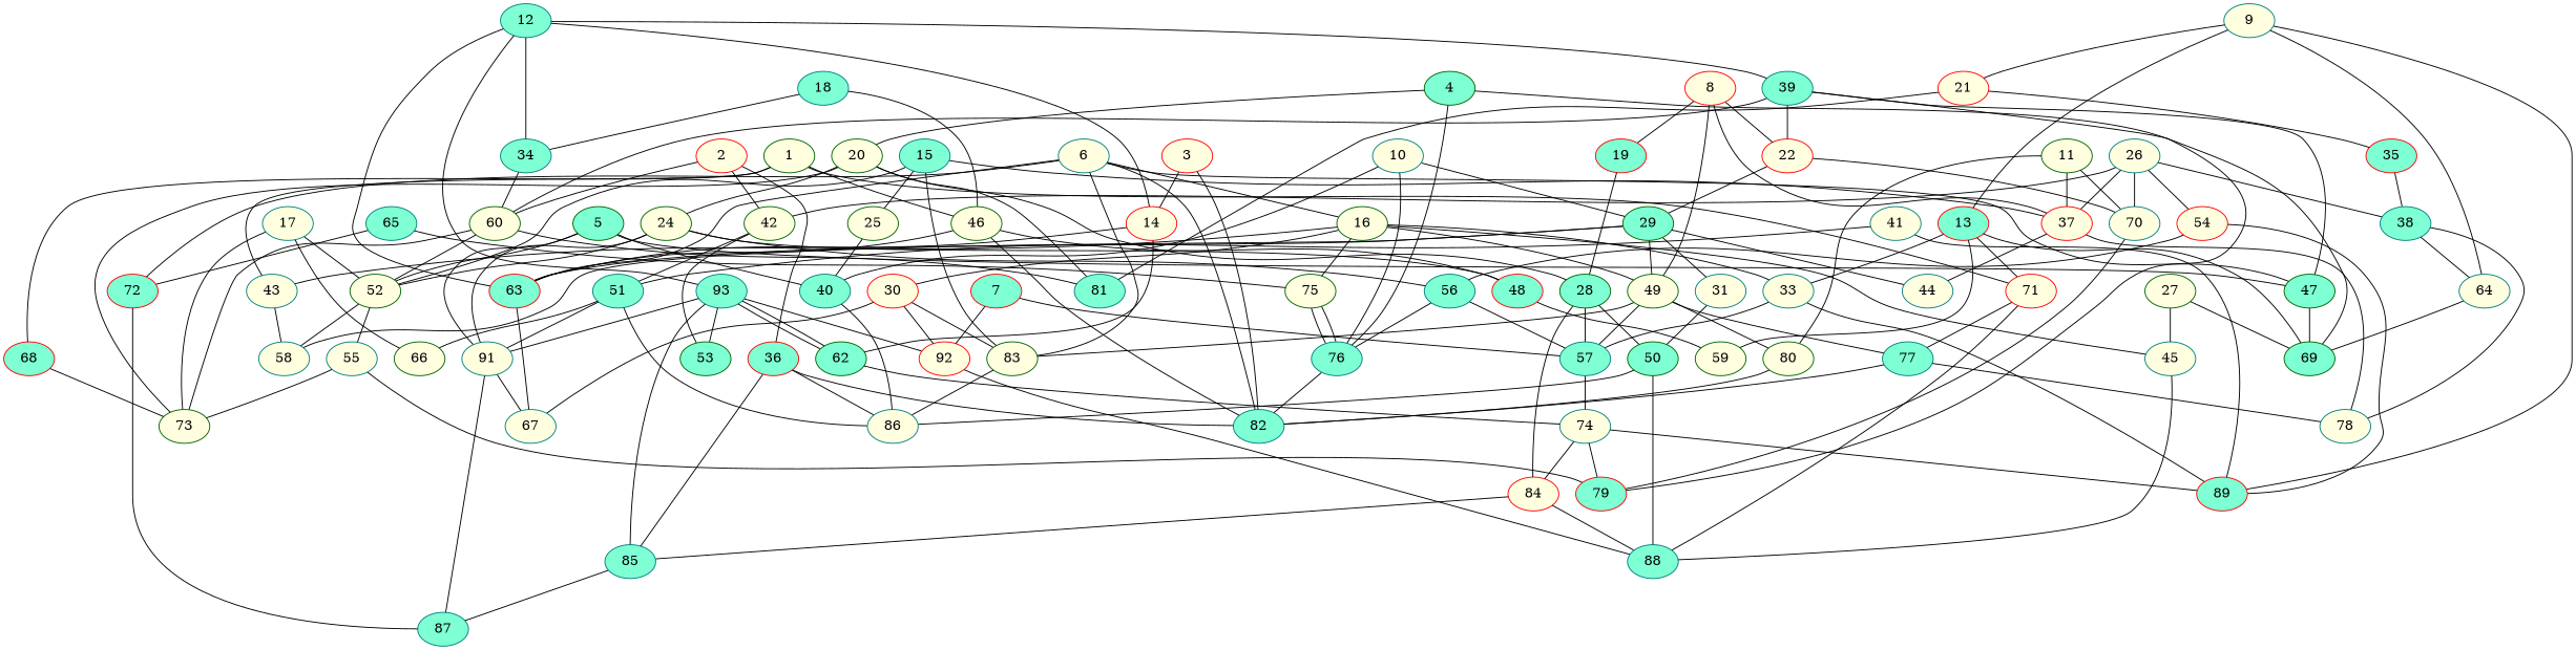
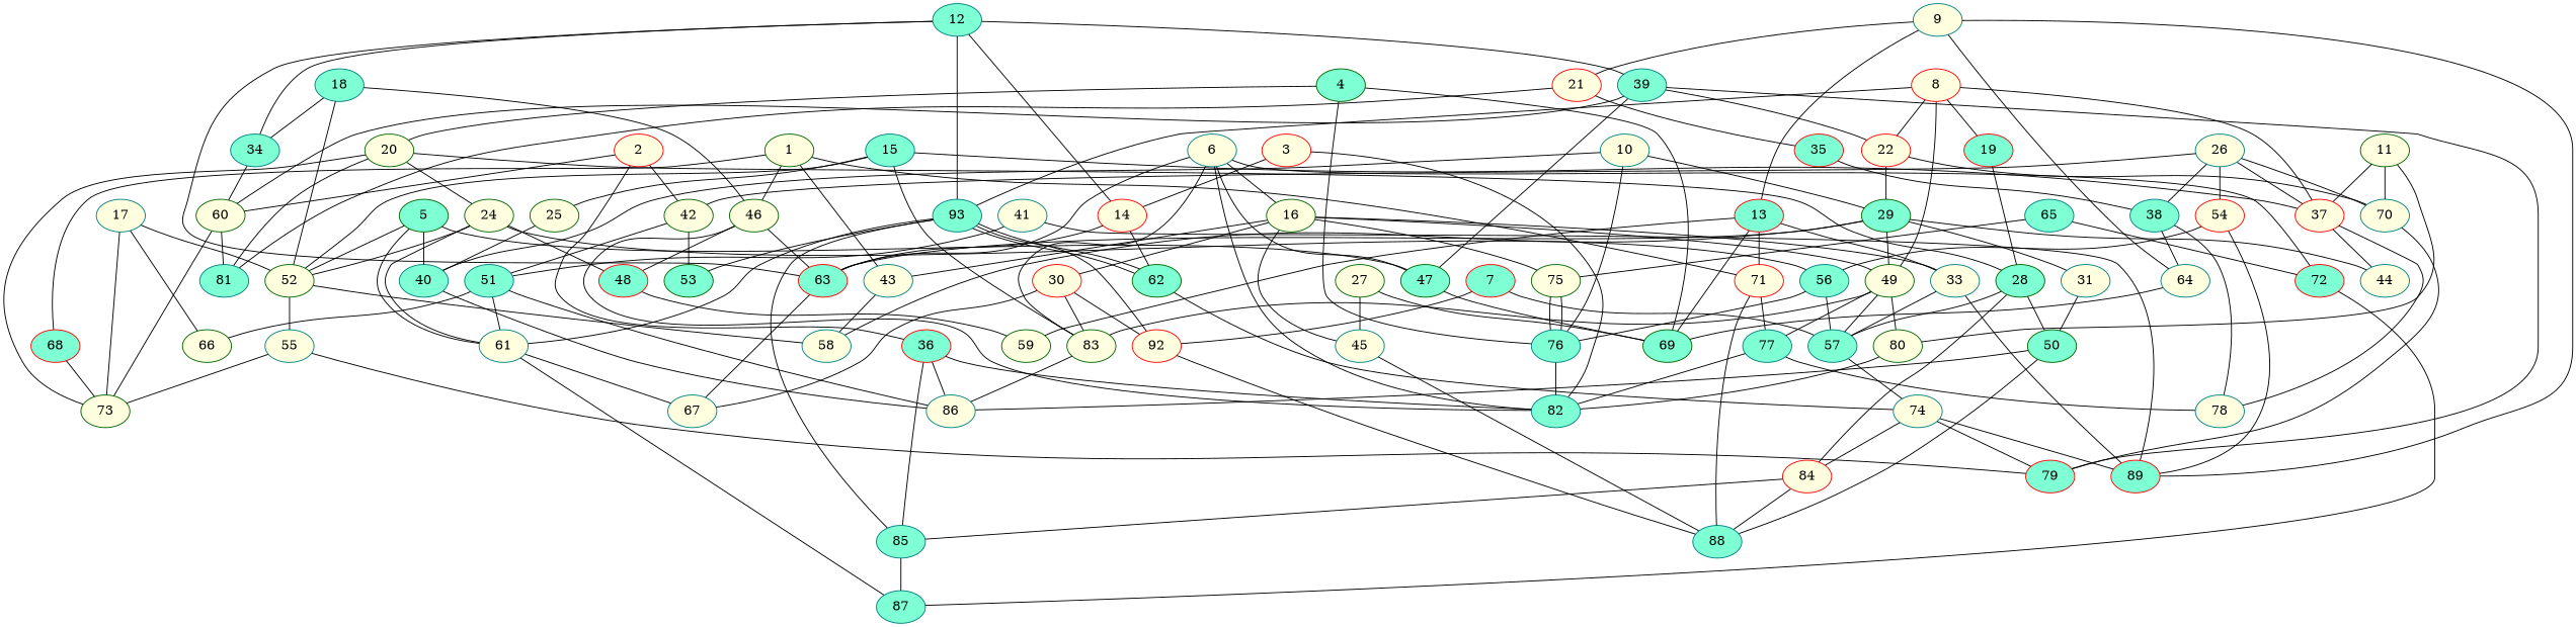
  graph {
    node [color=teal fillcolor=lightyellow style=filled]
    1 [color=darkgreen]
    43
    68 [color=red fillcolor=aquamarine]
    71 [color=red]
    46 [color=darkgreen]
    14 [color=red]
    63 [color=red fillcolor=aquamarine]
    62 [color=darkgreen fillcolor=aquamarine]
    58
    73 [color=darkgreen]
    88 [fillcolor=aquamarine]
    77 [fillcolor=aquamarine]
    2 [color=red]
    36 [color=red fillcolor=aquamarine]
    42 [color=darkgreen]
    60 [color=darkgreen]
    82 [fillcolor=aquamarine]
    85 [fillcolor=aquamarine]
    86
    53 [color=darkgreen fillcolor=aquamarine]
    51 [fillcolor=aquamarine]
    81 [fillcolor=aquamarine]
    3 [color=red]
    4 [color=darkgreen fillcolor=aquamarine]
    20 [color=darkgreen]
    69 [color=darkgreen fillcolor=aquamarine]
    76 [fillcolor=aquamarine]
    28 [color=darkgreen fillcolor=aquamarine]
    24 [color=darkgreen]
    5 [color=darkgreen fillcolor=aquamarine]
    40 [fillcolor=aquamarine]
    47 [color=darkgreen fillcolor=aquamarine]
    52 [color=darkgreen]
-   61 [label=91]
+   61
    55
    67
    87 [fillcolor=aquamarine]
    6
    16 [color=darkgreen]
    72 [color=red fillcolor=aquamarine]
    83 [color=darkgreen]
    49 [color=darkgreen]
    33
    30 [color=red]
    45
    75 [color=darkgreen]
    7 [color=red fillcolor=aquamarine]
    n48 [color=red label=92]
    57 [fillcolor=aquamarine]
    22 [color=red]
    29 [color=darkgreen fillcolor=aquamarine]
    70
    74
    8 [color=red]
    19 [color=red fillcolor=aquamarine]
    n56 [fillcolor=aquamarine label=93]
    37 [color=red]
    44
    78
    80 [color=darkgreen]
    13 [color=red fillcolor=aquamarine]
    9
    21 [color=red]
    64
    89 [color=red fillcolor=aquamarine]
    59 [color=darkgreen]
    35 [color=red fillcolor=aquamarine]
    10
    31
    11 [color=darkgreen]
    79 [color=red fillcolor=aquamarine]
    12 [fillcolor=aquamarine]
    34 [fillcolor=aquamarine]
    39 [fillcolor=aquamarine]
    15 [fillcolor=aquamarine]
    25 [color=darkgreen]
    17
    66 [color=darkgreen]
    18 [fillcolor=aquamarine]
    48 [color=red fillcolor=aquamarine]
    50 [color=darkgreen fillcolor=aquamarine]
    84 [color=red]
    56 [fillcolor=aquamarine]
    38 [fillcolor=aquamarine]
    26
    54 [color=red]
    27 [color=darkgreen]
    41
    65 [fillcolor=aquamarine]
    1 -- 43
    1 -- 68
    1 -- 71
    1 -- 46
    43 -- 58
    68 -- 73
    71 -- 88
    71 -- 77
    46 -- 63
    46 -- 82
    46 -- 48
    14 -- 63
    14 -- 62
    63 -- 67
    62 -- 74
    77 -- 82
    77 -- 78
    2 -- 36
    2 -- 42
    2 -- 60
    36 -- 82
    36 -- 85
    36 -- 86
    42 -- 53
    42 -- 51
    60 -- 73
    60 -- 81
    85 -- 87
    51 -- 86
    51 -- 61
    51 -- 66
    3 -- 14
    3 -- 82
    4 -- 20
    4 -- 69
    4 -- 76
    20 -- 73
    20 -- 81
    20 -- 28
    20 -- 24
    76 -- 82
    28 -- 57
    28 -- 50
    28 -- 84
    24 -- 52
    24 -- 61
    24 -- 48
    24 -- 56
    5 -- 40
    5 -- 47
    5 -- 52
    5 -- 61
    40 -- 86
    47 -- 69
    52 -- 58
    52 -- 55
    61 -- 67
    61 -- 87
    55 -- 73
    55 -- 79
    6 -- 63
    6 -- 82
    6 -- 47
    6 -- 16
    6 -- 72
    6 -- 83
    16 -- 43
    16 -- 49
    16 -- 33
    16 -- 30
    16 -- 45
    16 -- 75
    72 -- 87
    83 -- 86
    49 -- 77
    49 -- 83
    49 -- 57
    49 -- 80
    33 -- 57
    33 -- 89
    30 -- 67
    30 -- 83
    30 -- n48
    45 -- 88
    75 -- 76
    75 -- 76
    7 -- n48
    7 -- 57
    n48 -- 88
    57 -- 74
    22 -- 29
    22 -- 70
    29 -- 63
    29 -- 58
    29 -- 49
    29 -- 44
    29 -- 31
    70 -- 79
    74 -- 89
    74 -- 79
    74 -- 84
    8 -- 49
    8 -- 22
    8 -- 19
+   8 -- n56
    8 -- 37
    19 -- 28
    n56 -- 62
    n56 -- 62
    n56 -- 85
    n56 -- 53
    n56 -- 61
    n56 -- n48
    37 -- 44
    37 -- 78
    80 -- 82
    13 -- 71
    13 -- 69
    13 -- 33
    13 -- 59
    9 -- 13
    9 -- 21
    9 -- 64
    9 -- 89
    21 -- 81
    21 -- 35
    64 -- 69
    35 -- 38
    10 -- 76
    10 -- 40
    10 -- 29
    31 -- 50
    11 -- 70
    11 -- 37
    11 -- 80
    12 -- 14
    12 -- 63
    12 -- n56
    12 -- 34
    12 -- 39
    34 -- 60
    39 -- 60
    39 -- 47
    39 -- 22
    39 -- 79
    15 -- 52
    15 -- 83
    15 -- 37
    15 -- 25
    25 -- 40
    17 -- 73
    17 -- 52
    17 -- 66
    18 -- 46
-   60 -- 52
+   18 -- 52
    18 -- 34
    48 -- 59
    50 -- 88
    50 -- 86
    84 -- 88
    84 -- 85
    56 -- 76
    56 -- 57
    38 -- 78
    38 -- 64
    26 -- 42
    26 -- 70
    26 -- 37
    26 -- 38
    26 -- 54
    54 -- 89
    54 -- 56
    27 -- 69
    27 -- 45
    41 -- 51
    41 -- 89
    65 -- 72
    65 -- 75
  }
